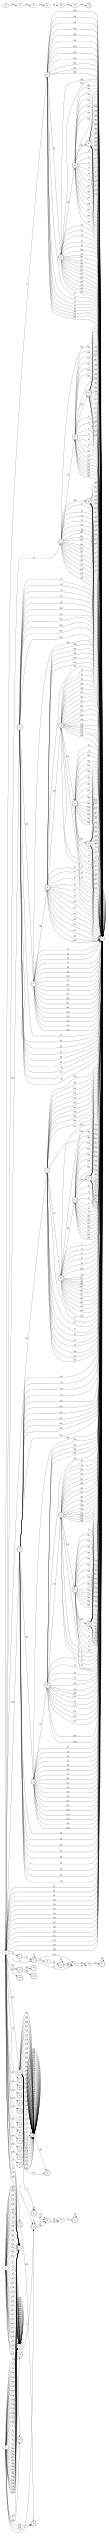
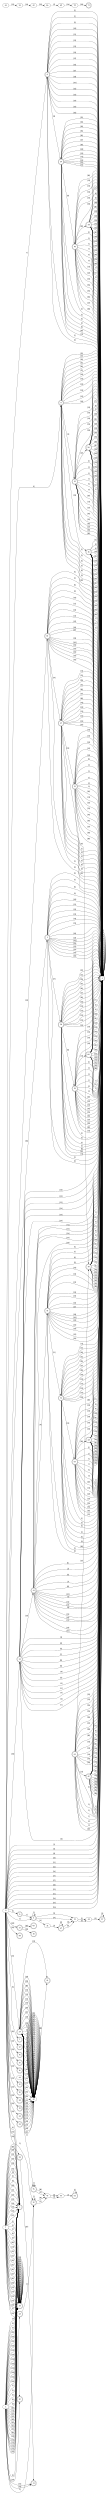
  digraph {
    fontname=Merriweather
    rankdir=LR
    node [fontname=Merriweather shape=doublecircle]
    edge [fontname=Merriweather]
    4
    5
    32 [shape=""]
    33 [shape=""]
    47
    48 [shape=""]
    6
    8
    34
    49
    9
    35
    36
    50
    10
    37
    51
    11
    38
    52
    13
    39
    40
    n24 [label=89]
    23
    41
    53
    24
    43
    42 [shape=""]
    26
    27
    45 [shape=""]
    44 [shape=""]
    54
    55 [shape=""]
    28
    29
    31
    46 [shape=""]
    56 [shape=""]
    58
    59
    60
    61
    64
    65
    57
    67
    68
    62
    0 [shape=""]
    3
    7
    12
    14
    15
    16
    17
    18
    20
    21
    22
    25
    1 [shape=""]
    30
    2 [shape=""]
    63 [shape=""]
    66 [shape=""]
    69 [shape=""]
    70 [shape=""]
    71
    4 -> 4 [label="[1]"]
    4 -> 4 [label="[2]"]
    4 -> 4 [label="[5]"]
    4 -> 4 [label="[7]"]
    4 -> 4 [label="[8]"]
    4 -> 4 [label="[9]"]
    4 -> 4 [label="[10]"]
    4 -> 4 [label="[11]"]
    4 -> 4 [label="[12]"]
    4 -> 4 [label="[13]"]
    4 -> 4 [label="[14]"]
    4 -> 4 [label="[15]"]
    4 -> 4 [label="[16]"]
    4 -> 4 [label="[17]"]
    4 -> 4 [label="[18]"]
    4 -> 4 [label="[30]"]
    4 -> 4 [label="[32]"]
    4 -> 4 [label="[33]"]
    4 -> 4 [label="[34]"]
    4 -> 4 [label="[35]"]
    4 -> 4 [label="[36]"]
    5 -> 5 [label="[2]"]
    5 -> 32 [label="[4]"]
    5 -> 33 [label="[5]"]
    5 -> 33 [label="[14]"]
    32 -> 47 [label="[2]"]
    33 -> 48 [label="[3]"]
    33 -> 48 [label="[6]"]
    47 -> 33 [label="[5]"]
    47 -> 33 [label="[14]"]
    47 -> 47 [label="[2]"]
    48 -> 57 [label="[2]"]
    6 -> 5 [label="[2]"]
    8 -> 4 [label="[1]"]
    8 -> 4 [label="[2]"]
    8 -> 4 [label="[5]"]
    8 -> 4 [label="[7]"]
    8 -> 4 [label="[9]"]
    8 -> 4 [label="[10]"]
    8 -> 4 [label="[11]"]
    8 -> 4 [label="[12]"]
    8 -> 4 [label="[13]"]
    8 -> 4 [label="[14]"]
    8 -> 4 [label="[15]"]
    8 -> 4 [label="[16]"]
    8 -> 4 [label="[17]"]
    8 -> 4 [label="[18]"]
    8 -> 4 [label="[30]"]
    8 -> 4 [label="[32]"]
    8 -> 4 [label="[33]"]
    8 -> 4 [label="[34]"]
    8 -> 4 [label="[35]"]
    8 -> 4 [label="[36]"]
    8 -> 34 [label="[8]"]
    34 -> 4 [label="[1]"]
    34 -> 4 [label="[2]"]
    34 -> 4 [label="[5]"]
    34 -> 4 [label="[7]"]
    34 -> 4 [label="[8]"]
    34 -> 4 [label="[10]"]
    34 -> 4 [label="[11]"]
    34 -> 4 [label="[12]"]
    34 -> 4 [label="[13]"]
    34 -> 4 [label="[14]"]
    34 -> 4 [label="[15]"]
    34 -> 4 [label="[16]"]
    34 -> 4 [label="[17]"]
    34 -> 4 [label="[18]"]
    34 -> 4 [label="[30]"]
    34 -> 4 [label="[32]"]
    34 -> 4 [label="[33]"]
    34 -> 4 [label="[34]"]
    34 -> 4 [label="[35]"]
    34 -> 4 [label="[36]"]
    34 -> 49 [label="[9]"]
    49 -> 4 [label="[1]"]
    49 -> 4 [label="[2]"]
    49 -> 4 [label="[5]"]
    49 -> 4 [label="[7]"]
    49 -> 4 [label="[8]"]
    49 -> 4 [label="[9]"]
    49 -> 4 [label="[11]"]
    49 -> 4 [label="[12]"]
    49 -> 4 [label="[13]"]
    49 -> 4 [label="[14]"]
    49 -> 4 [label="[15]"]
    49 -> 4 [label="[16]"]
    49 -> 4 [label="[17]"]
    49 -> 4 [label="[18]"]
    49 -> 4 [label="[30]"]
    49 -> 4 [label="[32]"]
    49 -> 4 [label="[33]"]
    49 -> 4 [label="[34]"]
    49 -> 4 [label="[35]"]
    49 -> 4 [label="[36]"]
    49 -> 58 [label="[10]"]
    9 -> 4 [label="[1]"]
    9 -> 4 [label="[2]"]
    9 -> 4 [label="[5]"]
    9 -> 4 [label="[7]"]
    9 -> 4 [label="[8]"]
    9 -> 4 [label="[9]"]
    9 -> 4 [label="[10]"]
    9 -> 4 [label="[12]"]
    9 -> 4 [label="[13]"]
    9 -> 4 [label="[14]"]
    9 -> 4 [label="[15]"]
    9 -> 4 [label="[16]"]
    9 -> 4 [label="[17]"]
    9 -> 4 [label="[30]"]
    9 -> 4 [label="[32]"]
    9 -> 4 [label="[33]"]
    9 -> 4 [label="[34]"]
    9 -> 4 [label="[35]"]
    9 -> 4 [label="[36]"]
    9 -> 35 [label="[11]"]
    9 -> 36 [label="[18]"]
    35 -> 4 [label="[1]"]
    35 -> 4 [label="[2]"]
    35 -> 4 [label="[5]"]
    35 -> 4 [label="[7]"]
    35 -> 4 [label="[8]"]
    35 -> 4 [label="[9]"]
    35 -> 4 [label="[10]"]
    35 -> 4 [label="[11]"]
    35 -> 4 [label="[13]"]
    35 -> 4 [label="[14]"]
    35 -> 4 [label="[15]"]
    35 -> 4 [label="[16]"]
    35 -> 4 [label="[17]"]
    35 -> 4 [label="[18]"]
    35 -> 4 [label="[30]"]
    35 -> 4 [label="[32]"]
    35 -> 4 [label="[33]"]
    35 -> 4 [label="[34]"]
    35 -> 4 [label="[35]"]
    35 -> 4 [label="[36]"]
    35 -> 50 [label="[12]"]
    36 -> 4 [label="[1]"]
    36 -> 4 [label="[2]"]
    36 -> 4 [label="[5]"]
    36 -> 4 [label="[7]"]
    36 -> 4 [label="[8]"]
    36 -> 4 [label="[9]"]
    36 -> 4 [label="[10]"]
    36 -> 4 [label="[11]"]
    36 -> 4 [label="[12]"]
    36 -> 4 [label="[13]"]
    36 -> 4 [label="[14]"]
    36 -> 4 [label="[15]"]
    36 -> 4 [label="[16]"]
    36 -> 4 [label="[17]"]
    36 -> 4 [label="[18]"]
    36 -> 4 [label="[30]"]
    36 -> 4 [label="[32]"]
    36 -> 4 [label="[33]"]
    36 -> 4 [label="[34]"]
    36 -> 4 [label="[35]"]
    36 -> 4 [label="[36]"]
    50 -> 4 [label="[1]"]
    50 -> 4 [label="[2]"]
    50 -> 4 [label="[5]"]
    50 -> 4 [label="[7]"]
    50 -> 4 [label="[8]"]
    50 -> 4 [label="[9]"]
    50 -> 4 [label="[10]"]
    50 -> 4 [label="[11]"]
    50 -> 4 [label="[12]"]
    50 -> 4 [label="[13]"]
    50 -> 4 [label="[14]"]
    50 -> 4 [label="[15]"]
    50 -> 4 [label="[16]"]
    50 -> 4 [label="[17]"]
    50 -> 4 [label="[18]"]
    50 -> 4 [label="[30]"]
    50 -> 4 [label="[32]"]
    50 -> 4 [label="[33]"]
    50 -> 4 [label="[34]"]
    50 -> 4 [label="[35]"]
    50 -> 4 [label="[36]"]
    10 -> 4 [label="[1]"]
    10 -> 4 [label="[2]"]
    10 -> 4 [label="[5]"]
    10 -> 4 [label="[7]"]
    10 -> 4 [label="[8]"]
    10 -> 4 [label="[9]"]
    10 -> 4 [label="[10]"]
    10 -> 4 [label="[11]"]
    10 -> 4 [label="[12]"]
    10 -> 4 [label="[13]"]
    10 -> 4 [label="[15]"]
    10 -> 4 [label="[16]"]
    10 -> 4 [label="[17]"]
    10 -> 4 [label="[18]"]
    10 -> 4 [label="[30]"]
    10 -> 4 [label="[32]"]
    10 -> 4 [label="[33]"]
    10 -> 4 [label="[34]"]
    10 -> 4 [label="[35]"]
    10 -> 4 [label="[36]"]
    10 -> 37 [label="[14]"]
    37 -> 4 [label="[1]"]
    37 -> 4 [label="[2]"]
    37 -> 4 [label="[5]"]
    37 -> 4 [label="[7]"]
    37 -> 4 [label="[8]"]
    37 -> 4 [label="[9]"]
    37 -> 4 [label="[10]"]
    37 -> 4 [label="[11]"]
    37 -> 4 [label="[13]"]
    37 -> 4 [label="[14]"]
    37 -> 4 [label="[15]"]
    37 -> 4 [label="[16]"]
    37 -> 4 [label="[17]"]
    37 -> 4 [label="[18]"]
    37 -> 4 [label="[30]"]
    37 -> 4 [label="[32]"]
    37 -> 4 [label="[33]"]
    37 -> 4 [label="[34]"]
    37 -> 4 [label="[35]"]
    37 -> 4 [label="[36]"]
    37 -> 51 [label="[12]"]
    51 -> 4 [label="[1]"]
    51 -> 4 [label="[2]"]
    51 -> 4 [label="[5]"]
    51 -> 4 [label="[7]"]
    51 -> 4 [label="[8]"]
    51 -> 4 [label="[9]"]
    51 -> 4 [label="[10]"]
    51 -> 4 [label="[11]"]
    51 -> 4 [label="[12]"]
    51 -> 4 [label="[13]"]
    51 -> 4 [label="[14]"]
    51 -> 4 [label="[16]"]
    51 -> 4 [label="[17]"]
    51 -> 4 [label="[18]"]
    51 -> 4 [label="[30]"]
    51 -> 4 [label="[32]"]
    51 -> 4 [label="[33]"]
    51 -> 4 [label="[34]"]
    51 -> 4 [label="[35]"]
    51 -> 4 [label="[36]"]
    51 -> 59 [label="[15]"]
    11 -> 4 [label="[1]"]
    11 -> 4 [label="[2]"]
    11 -> 4 [label="[5]"]
    11 -> 4 [label="[7]"]
    11 -> 4 [label="[8]"]
    11 -> 4 [label="[9]"]
    11 -> 4 [label="[10]"]
    11 -> 4 [label="[11]"]
    11 -> 4 [label="[12]"]
    11 -> 4 [label="[13]"]
    11 -> 4 [label="[14]"]
    11 -> 4 [label="[15]"]
    11 -> 4 [label="[16]"]
    11 -> 4 [label="[18]"]
    11 -> 4 [label="[30]"]
    11 -> 4 [label="[32]"]
    11 -> 4 [label="[33]"]
    11 -> 4 [label="[34]"]
    11 -> 4 [label="[35]"]
    11 -> 4 [label="[36]"]
    11 -> 38 [label="[17]"]
    38 -> 4 [label="[1]"]
    38 -> 4 [label="[2]"]
    38 -> 4 [label="[5]"]
    38 -> 4 [label="[7]"]
    38 -> 4 [label="[8]"]
    38 -> 4 [label="[10]"]
    38 -> 4 [label="[11]"]
    38 -> 4 [label="[12]"]
    38 -> 4 [label="[13]"]
    38 -> 4 [label="[14]"]
    38 -> 4 [label="[15]"]
    38 -> 4 [label="[16]"]
    38 -> 4 [label="[17]"]
    38 -> 4 [label="[18]"]
    38 -> 4 [label="[30]"]
    38 -> 4 [label="[32]"]
    38 -> 4 [label="[33]"]
    38 -> 4 [label="[34]"]
    38 -> 4 [label="[35]"]
    38 -> 4 [label="[36]"]
    38 -> 52 [label="[9]"]
    52 -> 4 [label="[1]"]
    52 -> 4 [label="[2]"]
    52 -> 4 [label="[5]"]
    52 -> 4 [label="[7]"]
    52 -> 4 [label="[8]"]
    52 -> 4 [label="[9]"]
    52 -> 4 [label="[10]"]
    52 -> 4 [label="[12]"]
    52 -> 4 [label="[13]"]
    52 -> 4 [label="[14]"]
    52 -> 4 [label="[15]"]
    52 -> 4 [label="[16]"]
    52 -> 4 [label="[17]"]
    52 -> 4 [label="[18]"]
    52 -> 4 [label="[30]"]
    52 -> 4 [label="[32]"]
    52 -> 4 [label="[33]"]
    52 -> 4 [label="[34]"]
    52 -> 4 [label="[35]"]
    52 -> 4 [label="[36]"]
    52 -> 60 [label="[11]"]
    13 -> 39 [label="[19]"]
    13 -> 40 [label="[20]"]
    23 -> 4 [label="[1]"]
    23 -> 4 [label="[2]"]
    23 -> 4 [label="[5]"]
    23 -> 4 [label="[7]"]
    23 -> 4 [label="[8]"]
    23 -> 4 [label="[9]"]
    23 -> 4 [label="[10]"]
    23 -> 4 [label="[11]"]
    23 -> 4 [label="[12]"]
    23 -> 4 [label="[14]"]
    23 -> 4 [label="[15]"]
    23 -> 4 [label="[16]"]
    23 -> 4 [label="[17]"]
    23 -> 4 [label="[18]"]
    23 -> 4 [label="[30]"]
    23 -> 4 [label="[32]"]
    23 -> 4 [label="[33]"]
    23 -> 4 [label="[34]"]
    23 -> 4 [label="[35]"]
    23 -> 4 [label="[36]"]
    23 -> 41 [label="[13]"]
    41 -> 4 [label="[1]"]
    41 -> 4 [label="[2]"]
    41 -> 4 [label="[5]"]
    41 -> 4 [label="[7]"]
    41 -> 4 [label="[8]"]
    41 -> 4 [label="[10]"]
    41 -> 4 [label="[11]"]
    41 -> 4 [label="[12]"]
    41 -> 4 [label="[13]"]
    41 -> 4 [label="[14]"]
    41 -> 4 [label="[15]"]
    41 -> 4 [label="[16]"]
    41 -> 4 [label="[17]"]
    41 -> 4 [label="[18]"]
    41 -> 4 [label="[30]"]
    41 -> 4 [label="[32]"]
    41 -> 4 [label="[33]"]
    41 -> 4 [label="[34]"]
    41 -> 4 [label="[35]"]
    41 -> 4 [label="[36]"]
    41 -> 53 [label="[9]"]
    53 -> 4 [label="[1]"]
    53 -> 4 [label="[2]"]
    53 -> 4 [label="[5]"]
    53 -> 4 [label="[7]"]
    53 -> 4 [label="[8]"]
    53 -> 4 [label="[9]"]
    53 -> 4 [label="[10]"]
    53 -> 4 [label="[12]"]
    53 -> 4 [label="[13]"]
    53 -> 4 [label="[14]"]
    53 -> 4 [label="[15]"]
    53 -> 4 [label="[16]"]
    53 -> 4 [label="[17]"]
    53 -> 4 [label="[18]"]
    53 -> 4 [label="[30]"]
    53 -> 4 [label="[32]"]
    53 -> 4 [label="[33]"]
    53 -> 4 [label="[34]"]
    53 -> 4 [label="[35]"]
    53 -> 4 [label="[36]"]
    53 -> 61 [label="[11]"]
    24 -> 43 [label="[31]"]
    24 -> 42 [label="[0]"]
    24 -> 42 [label="[1]"]
    24 -> 42 [label="[2]"]
    24 -> 42 [label="[3]"]
    24 -> 42 [label="[4]"]
    24 -> 42 [label="[5]"]
    24 -> 42 [label="[6]"]
    24 -> 42 [label="[7]"]
    24 -> 42 [label="[8]"]
    24 -> 42 [label="[9]"]
    24 -> 42 [label="[10]"]
    24 -> 42 [label="[11]"]
    24 -> 42 [label="[12]"]
    24 -> 42 [label="[13]"]
    24 -> 42 [label="[14]"]
    24 -> 42 [label="[15]"]
    24 -> 42 [label="[16]"]
    24 -> 42 [label="[17]"]
    24 -> 42 [label="[18]"]
    24 -> 42 [label="[19]"]
    24 -> 42 [label="[20]"]
    24 -> 42 [label="[21]"]
    24 -> 42 [label="[22]"]
    24 -> 42 [label="[23]"]
    24 -> 42 [label="[24]"]
    24 -> 42 [label="[25]"]
    24 -> 42 [label="[26]"]
    24 -> 42 [label="[27]"]
    24 -> 42 [label="[28]"]
    24 -> 42 [label="[29]"]
    24 -> 42 [label="[30]"]
    24 -> 42 [label="[32]"]
    24 -> 42 [label="[33]"]
    24 -> 42 [label="[34]"]
    24 -> 42 [label="[35]"]
    24 -> 42 [label="[36]"]
    24 -> 42 [label="[37]"]
    24 -> 42 [label="[38]"]
    24 -> 42 [label="[39]"]
    42 -> 43 [label="[31]"]
    42 -> 42 [label="[0]"]
    42 -> 42 [label="[1]"]
    42 -> 42 [label="[2]"]
    42 -> 42 [label="[3]"]
    42 -> 42 [label="[4]"]
    42 -> 42 [label="[5]"]
    42 -> 42 [label="[6]"]
    42 -> 42 [label="[7]"]
    42 -> 42 [label="[8]"]
    42 -> 42 [label="[9]"]
    42 -> 42 [label="[10]"]
    42 -> 42 [label="[11]"]
    42 -> 42 [label="[12]"]
    42 -> 42 [label="[13]"]
    42 -> 42 [label="[14]"]
    42 -> 42 [label="[15]"]
    42 -> 42 [label="[16]"]
    42 -> 42 [label="[17]"]
    42 -> 42 [label="[18]"]
    42 -> 42 [label="[19]"]
    42 -> 42 [label="[20]"]
    42 -> 42 [label="[21]"]
    42 -> 42 [label="[22]"]
    42 -> 42 [label="[23]"]
    42 -> 42 [label="[24]"]
    42 -> 42 [label="[25]"]
    42 -> 42 [label="[26]"]
    42 -> 42 [label="[27]"]
    42 -> 42 [label="[28]"]
    42 -> 42 [label="[29]"]
    42 -> 42 [label="[30]"]
    42 -> 42 [label="[32]"]
    42 -> 42 [label="[33]"]
    42 -> 42 [label="[34]"]
    42 -> 42 [label="[35]"]
    42 -> 42 [label="[36]"]
    42 -> 42 [label="[37]"]
    42 -> 42 [label="[38]"]
    42 -> 42 [label="[39]"]
    26 -> 26 [label="[1]"]
    26 -> 26 [label="[2]"]
    26 -> 26 [label="[5]"]
    26 -> 26 [label="[7]"]
    26 -> 26 [label="[8]"]
    26 -> 26 [label="[9]"]
    26 -> 26 [label="[10]"]
    26 -> 26 [label="[11]"]
    26 -> 26 [label="[12]"]
    26 -> 26 [label="[13]"]
    26 -> 26 [label="[14]"]
    26 -> 26 [label="[15]"]
    26 -> 26 [label="[16]"]
    26 -> 26 [label="[17]"]
    26 -> 26 [label="[18]"]
    26 -> 26 [label="[30]"]
    26 -> 26 [label="[32]"]
    26 -> 26 [label="[33]"]
    26 -> 26 [label="[34]"]
    26 -> 26 [label="[35]"]
    26 -> 26 [label="[36]"]
    27 -> 27 [label="[2]"]
    27 -> 45 [label="[5]"]
    27 -> 45 [label="[14]"]
    45 -> 55 [label="[3]"]
    45 -> 55 [label="[6]"]
    44 -> 54 [label="[2]"]
    54 -> 45 [label="[5]"]
    54 -> 45 [label="[14]"]
    54 -> 54 [label="[2]"]
    55 -> 62 [label="[2]"]
    28 -> 27 [label="[2]"]
    29 -> 31 [label="[20]"]
    46 -> 56 [label="[33]"]
    56 -> 63 [label="[34]"]
    58 -> 4 [label="[1]"]
    58 -> 4 [label="[2]"]
    58 -> 4 [label="[5]"]
    58 -> 4 [label="[7]"]
    58 -> 4 [label="[8]"]
    58 -> 4 [label="[9]"]
    58 -> 4 [label="[10]"]
    58 -> 4 [label="[11]"]
    58 -> 4 [label="[12]"]
    58 -> 4 [label="[13]"]
    58 -> 4 [label="[14]"]
    58 -> 4 [label="[15]"]
    58 -> 4 [label="[16]"]
    58 -> 4 [label="[17]"]
    58 -> 4 [label="[18]"]
    58 -> 4 [label="[30]"]
    58 -> 4 [label="[32]"]
    58 -> 4 [label="[33]"]
    58 -> 4 [label="[34]"]
    58 -> 4 [label="[35]"]
    58 -> 4 [label="[36]"]
    59 -> 4 [label="[1]"]
    59 -> 4 [label="[2]"]
    59 -> 4 [label="[5]"]
    59 -> 4 [label="[7]"]
    59 -> 4 [label="[8]"]
    59 -> 4 [label="[9]"]
    59 -> 4 [label="[10]"]
    59 -> 4 [label="[11]"]
    59 -> 4 [label="[12]"]
    59 -> 4 [label="[14]"]
    59 -> 4 [label="[15]"]
    59 -> 4 [label="[16]"]
    59 -> 4 [label="[17]"]
    59 -> 4 [label="[18]"]
    59 -> 4 [label="[30]"]
    59 -> 4 [label="[32]"]
    59 -> 4 [label="[33]"]
    59 -> 4 [label="[34]"]
    59 -> 4 [label="[35]"]
    59 -> 4 [label="[36]"]
-   59 -> 64 [label="[13]"]
+   64 -> 59 [label="[13]"]
    60 -> 4 [label="[1]"]
    60 -> 4 [label="[2]"]
    60 -> 4 [label="[5]"]
    60 -> 4 [label="[7]"]
    60 -> 4 [label="[8]"]
    60 -> 4 [label="[9]"]
    60 -> 4 [label="[10]"]
    60 -> 4 [label="[11]"]
    60 -> 4 [label="[12]"]
    60 -> 4 [label="[13]"]
    60 -> 4 [label="[14]"]
    60 -> 4 [label="[15]"]
    60 -> 4 [label="[16]"]
    60 -> 4 [label="[17]"]
    60 -> 4 [label="[18]"]
    60 -> 4 [label="[30]"]
    60 -> 4 [label="[32]"]
    60 -> 4 [label="[33]"]
    60 -> 4 [label="[34]"]
    60 -> 4 [label="[35]"]
    60 -> 4 [label="[36]"]
    61 -> 4 [label="[1]"]
    61 -> 4 [label="[2]"]
    61 -> 4 [label="[5]"]
    61 -> 4 [label="[7]"]
    61 -> 4 [label="[8]"]
    61 -> 4 [label="[9]"]
    61 -> 4 [label="[10]"]
    61 -> 4 [label="[11]"]
    61 -> 4 [label="[13]"]
    61 -> 4 [label="[14]"]
    61 -> 4 [label="[15]"]
    61 -> 4 [label="[16]"]
    61 -> 4 [label="[17]"]
    61 -> 4 [label="[18]"]
    61 -> 4 [label="[30]"]
    61 -> 4 [label="[32]"]
    61 -> 4 [label="[33]"]
    61 -> 4 [label="[34]"]
    61 -> 4 [label="[35]"]
    61 -> 4 [label="[36]"]
    61 -> 65 [label="[12]"]
    64 -> 4 [label="[1]"]
    64 -> 4 [label="[2]"]
    64 -> 4 [label="[5]"]
    64 -> 4 [label="[7]"]
    64 -> 4 [label="[8]"]
    64 -> 4 [label="[9]"]
    64 -> 4 [label="[10]"]
    64 -> 4 [label="[12]"]
    64 -> 4 [label="[13]"]
    64 -> 4 [label="[14]"]
    64 -> 4 [label="[15]"]
    64 -> 4 [label="[16]"]
    64 -> 4 [label="[17]"]
    64 -> 4 [label="[18]"]
    64 -> 4 [label="[30]"]
    64 -> 4 [label="[32]"]
    64 -> 4 [label="[33]"]
    64 -> 4 [label="[34]"]
    64 -> 4 [label="[35]"]
    64 -> 4 [label="[36]"]
    64 -> 67 [label="[11]"]
    65 -> 4 [label="[1]"]
    65 -> 4 [label="[2]"]
    65 -> 4 [label="[5]"]
    65 -> 4 [label="[7]"]
    65 -> 4 [label="[8]"]
    65 -> 4 [label="[9]"]
    65 -> 4 [label="[10]"]
    65 -> 4 [label="[11]"]
    65 -> 4 [label="[12]"]
    65 -> 4 [label="[13]"]
    65 -> 4 [label="[14]"]
    65 -> 4 [label="[15]"]
    65 -> 4 [label="[16]"]
    65 -> 4 [label="[17]"]
    65 -> 4 [label="[30]"]
    65 -> 4 [label="[32]"]
    65 -> 4 [label="[33]"]
    65 -> 4 [label="[34]"]
    65 -> 4 [label="[35]"]
    65 -> 4 [label="[36]"]
    65 -> 68 [label="[18]"]
    57 -> 57 [label="[2]"]
    67 -> 4 [label="[1]"]
    67 -> 4 [label="[2]"]
    67 -> 4 [label="[5]"]
    67 -> 4 [label="[7]"]
    67 -> 4 [label="[8]"]
    67 -> 4 [label="[9]"]
    67 -> 4 [label="[10]"]
    67 -> 4 [label="[11]"]
    67 -> 4 [label="[12]"]
    67 -> 4 [label="[13]"]
    67 -> 4 [label="[14]"]
    67 -> 4 [label="[15]"]
    67 -> 4 [label="[16]"]
    67 -> 4 [label="[17]"]
    67 -> 4 [label="[18]"]
    67 -> 4 [label="[30]"]
    67 -> 4 [label="[32]"]
    67 -> 4 [label="[33]"]
    67 -> 4 [label="[34]"]
    67 -> 4 [label="[35]"]
    67 -> 4 [label="[36]"]
    68 -> 4 [label="[1]"]
    68 -> 4 [label="[2]"]
    68 -> 4 [label="[5]"]
    68 -> 4 [label="[7]"]
    68 -> 4 [label="[8]"]
    68 -> 4 [label="[9]"]
    68 -> 4 [label="[10]"]
    68 -> 4 [label="[11]"]
    68 -> 4 [label="[12]"]
    68 -> 4 [label="[13]"]
    68 -> 4 [label="[14]"]
    68 -> 4 [label="[15]"]
    68 -> 4 [label="[16]"]
    68 -> 4 [label="[17]"]
    68 -> 4 [label="[18]"]
    68 -> 4 [label="[30]"]
    68 -> 4 [label="[32]"]
    68 -> 4 [label="[33]"]
    68 -> 4 [label="[34]"]
    68 -> 4 [label="[35]"]
    68 -> 4 [label="[36]"]
    62 -> 62 [label="[2]"]
    0 -> 4 [label="[1]"]
    0 -> 4 [label="[5]"]
    0 -> 4 [label="[8]"]
    0 -> 4 [label="[10]"]
    0 -> 4 [label="[11]"]
    0 -> 4 [label="[12]"]
    0 -> 4 [label="[14]"]
    0 -> 4 [label="[15]"]
    0 -> 4 [label="[17]"]
    0 -> 4 [label="[18]"]
    0 -> 4 [label="[32]"]
    0 -> 4 [label="[33]"]
    0 -> 4 [label="[34]"]
    0 -> 4 [label="[35]"]
    0 -> 4 [label="[36]"]
    0 -> 5 [label="[2]"]
    0 -> 6 [label="[3]"]
    0 -> 8 [label="[7]"]
    0 -> 9 [label="[9]"]
    0 -> 10 [label="[13]"]
    0 -> 11 [label="[16]"]
    0 -> 13 [label="[20]"]
    0 -> n24 [label="[26]"]
    0 -> 23 [label="[30]"]
    0 -> 24 [label="[31]"]
    0 -> 3 [label="[0]"]
    0 -> 3 [label="[4]"]
    0 -> 3 [label="[37]"]
    0 -> 3 [label="[38]"]
    0 -> 7 [label="[6]"]
    0 -> 12 [label="[19]"]
    0 -> 14 [label="[21]"]
    0 -> 15 [label="[22]"]
    0 -> 16 [label="[23]"]
    0 -> 17 [label="[24]"]
    0 -> 18 [label="[25]"]
    0 -> 20 [label="[27]"]
    0 -> 21 [label="[28]"]
    0 -> 22 [label="[29]"]
    0 -> 25 [label="[39]"]
    1 -> 26 [label="[1]"]
    1 -> 26 [label="[5]"]
    1 -> 26 [label="[7]"]
    1 -> 26 [label="[8]"]
    1 -> 26 [label="[9]"]
    1 -> 26 [label="[10]"]
    1 -> 26 [label="[11]"]
    1 -> 26 [label="[12]"]
    1 -> 26 [label="[13]"]
    1 -> 26 [label="[14]"]
    1 -> 26 [label="[15]"]
    1 -> 26 [label="[16]"]
    1 -> 26 [label="[17]"]
    1 -> 26 [label="[18]"]
    1 -> 26 [label="[30]"]
    1 -> 26 [label="[32]"]
    1 -> 26 [label="[33]"]
    1 -> 26 [label="[34]"]
    1 -> 26 [label="[35]"]
    1 -> 26 [label="[36]"]
    1 -> 27 [label="[2]"]
    1 -> 28 [label="[3]"]
    1 -> 29 [label="[19]"]
    1 -> 3 [label="[0]"]
    1 -> 3 [label="[4]"]
    1 -> 3 [label="[6]"]
    1 -> 3 [label="[20]"]
    1 -> 3 [label="[21]"]
    1 -> 3 [label="[22]"]
    1 -> 3 [label="[23]"]
    1 -> 3 [label="[24]"]
    1 -> 3 [label="[25]"]
    1 -> 3 [label="[26]"]
    1 -> 3 [label="[27]"]
    1 -> 3 [label="[28]"]
    1 -> 3 [label="[31]"]
    1 -> 3 [label="[37]"]
    1 -> 3 [label="[38]"]
    1 -> 3 [label="[39]"]
    1 -> 30 [label="[29]"]
    2 -> 26 [label="[1]"]
    2 -> 26 [label="[5]"]
    2 -> 26 [label="[7]"]
    2 -> 26 [label="[8]"]
    2 -> 26 [label="[9]"]
    2 -> 26 [label="[10]"]
    2 -> 26 [label="[11]"]
    2 -> 26 [label="[12]"]
    2 -> 26 [label="[13]"]
    2 -> 26 [label="[14]"]
    2 -> 26 [label="[15]"]
    2 -> 26 [label="[16]"]
    2 -> 26 [label="[17]"]
    2 -> 26 [label="[18]"]
    2 -> 26 [label="[30]"]
    2 -> 26 [label="[32]"]
    2 -> 26 [label="[33]"]
    2 -> 26 [label="[34]"]
    2 -> 26 [label="[35]"]
    2 -> 26 [label="[36]"]
    2 -> 27 [label="[2]"]
    2 -> 28 [label="[3]"]
    2 -> 31 [label="[37]"]
    2 -> 31 [label="[38]"]
    2 -> 3 [label="[0]"]
    2 -> 3 [label="[4]"]
    2 -> 3 [label="[6]"]
    2 -> 3 [label="[19]"]
    2 -> 3 [label="[20]"]
    2 -> 3 [label="[21]"]
    2 -> 3 [label="[22]"]
    2 -> 3 [label="[23]"]
    2 -> 3 [label="[24]"]
    2 -> 3 [label="[25]"]
    2 -> 3 [label="[26]"]
    2 -> 3 [label="[27]"]
    2 -> 3 [label="[28]"]
    2 -> 3 [label="[31]"]
    2 -> 3 [label="[39]"]
    2 -> 30 [label="[29]"]
    63 -> 66 [label="[35]"]
    66 -> 69 [label="[5]"]
    69 -> 70 [label="[36]"]
    70 -> 71 [label="[28]"]
  }
